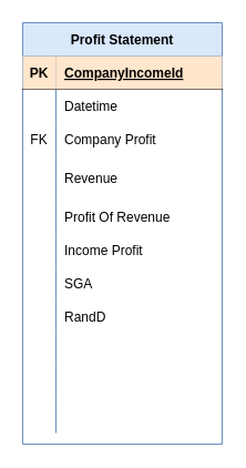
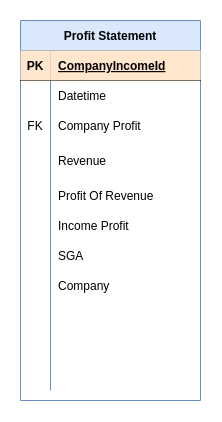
  <mxCell id="0" />
  <mxCell id="1" parent="0" />
  <mxCell id="2" value="Profit Statement" style="shape=table;startSize=30;container=1;collapsible=1;childLayout=tableLayout;fixedRows=1;rowLines=0;fontStyle=1;align=center;resizeLast=1;fillColor=#dae8fc;strokeColor=#6c8ebf;" vertex="1" parent="1"><mxGeometry x="20" y="20" width="180" height="380" as="geometry" /></mxCell>
  <mxCell id="3" value="" style="shape=tableRow;horizontal=0;startSize=0;swimlaneHead=0;swimlaneBody=0;fillColor=none;collapsible=0;dropTarget=0;points=[[0,0.5],[1,0.5]];portConstraint=eastwest;top=0;left=0;right=0;bottom=1;" vertex="1" parent="2"><mxGeometry y="30" width="180" height="30" as="geometry" /></mxCell>
  <mxCell id="4" value="PK" style="shape=partialRectangle;connectable=0;fillColor=#ffe6cc;top=0;left=0;bottom=0;right=0;fontStyle=1;overflow=hidden;strokeColor=#d79b00;" vertex="1" parent="3"><mxGeometry width="30" height="30" as="geometry"><mxRectangle width="30" height="30" as="alternateBounds" /></mxGeometry></mxCell>
  <mxCell id="5" value="CompanyIncomeId" style="shape=partialRectangle;connectable=0;fillColor=#ffe6cc;top=0;left=0;bottom=0;right=0;align=left;spacingLeft=6;fontStyle=5;overflow=hidden;strokeColor=#d79b00;" vertex="1" parent="3"><mxGeometry x="30" width="150" height="30" as="geometry"><mxRectangle width="150" height="30" as="alternateBounds" /></mxGeometry></mxCell>
  <mxCell id="6" value="" style="shape=tableRow;horizontal=0;startSize=0;swimlaneHead=0;swimlaneBody=0;fillColor=none;collapsible=0;dropTarget=0;points=[[0,0.5],[1,0.5]];portConstraint=eastwest;top=0;left=0;right=0;bottom=0;" vertex="1" parent="2"><mxGeometry y="60" width="180" height="30" as="geometry" /></mxCell>
  <mxCell id="7" value="" style="shape=partialRectangle;connectable=0;fillColor=none;top=0;left=0;bottom=0;right=0;editable=1;overflow=hidden;" vertex="1" parent="6"><mxGeometry width="30" height="30" as="geometry"><mxRectangle width="30" height="30" as="alternateBounds" /></mxGeometry></mxCell>
  <mxCell id="8" value="Datetime" style="shape=partialRectangle;connectable=0;fillColor=none;top=0;left=0;bottom=0;right=0;align=left;spacingLeft=6;overflow=hidden;" vertex="1" parent="6"><mxGeometry x="30" width="150" height="30" as="geometry"><mxRectangle width="150" height="30" as="alternateBounds" /></mxGeometry></mxCell>
  <mxCell id="9" value="" style="shape=tableRow;horizontal=0;startSize=0;swimlaneHead=0;swimlaneBody=0;fillColor=none;collapsible=0;dropTarget=0;points=[[0,0.5],[1,0.5]];portConstraint=eastwest;top=0;left=0;right=0;bottom=0;" vertex="1" parent="2"><mxGeometry y="90" width="180" height="30" as="geometry" /></mxCell>
  <mxCell id="10" value="FK" style="shape=partialRectangle;connectable=0;fillColor=none;top=0;left=0;bottom=0;right=0;editable=1;overflow=hidden;" vertex="1" parent="9"><mxGeometry width="30" height="30" as="geometry"><mxRectangle width="30" height="30" as="alternateBounds" /></mxGeometry></mxCell>
  <mxCell id="11" value="Company Profit" style="shape=partialRectangle;connectable=0;fillColor=none;top=0;left=0;bottom=0;right=0;align=left;spacingLeft=6;overflow=hidden;" vertex="1" parent="9"><mxGeometry x="30" width="150" height="30" as="geometry"><mxRectangle width="150" height="30" as="alternateBounds" /></mxGeometry></mxCell>
  <mxCell id="12" value="" style="shape=tableRow;horizontal=0;startSize=0;swimlaneHead=0;swimlaneBody=0;fillColor=none;collapsible=0;dropTarget=0;points=[[0,0.5],[1,0.5]];portConstraint=eastwest;top=0;left=0;right=0;bottom=0;" vertex="1" parent="2"><mxGeometry y="120" width="180" height="40" as="geometry" /></mxCell>
  <mxCell id="13" value="" style="shape=partialRectangle;connectable=0;fillColor=none;top=0;left=0;bottom=0;right=0;editable=1;overflow=hidden;" vertex="1" parent="12"><mxGeometry width="30" height="40" as="geometry"><mxRectangle width="30" height="40" as="alternateBounds" /></mxGeometry></mxCell>
  <mxCell id="14" value="Revenue" style="shape=partialRectangle;connectable=0;fillColor=none;top=0;left=0;bottom=0;right=0;align=left;spacingLeft=6;overflow=hidden;" vertex="1" parent="12"><mxGeometry x="30" width="150" height="40" as="geometry"><mxRectangle width="150" height="40" as="alternateBounds" /></mxGeometry></mxCell>
  <mxCell id="15" value="" style="shape=tableRow;horizontal=0;startSize=0;swimlaneHead=0;swimlaneBody=0;fillColor=none;collapsible=0;dropTarget=0;points=[[0,0.5],[1,0.5]];portConstraint=eastwest;top=0;left=0;right=0;bottom=0;" vertex="1" parent="2"><mxGeometry y="160" width="180" height="30" as="geometry" /></mxCell>
  <mxCell id="16" value="" style="shape=partialRectangle;connectable=0;fillColor=none;top=0;left=0;bottom=0;right=0;editable=1;overflow=hidden;" vertex="1" parent="15"><mxGeometry width="30" height="30" as="geometry"><mxRectangle width="30" height="30" as="alternateBounds" /></mxGeometry></mxCell>
  <mxCell id="17" value="Profit Of Revenue" style="shape=partialRectangle;connectable=0;fillColor=none;top=0;left=0;bottom=0;right=0;align=left;spacingLeft=6;overflow=hidden;" vertex="1" parent="15"><mxGeometry x="30" width="150" height="30" as="geometry"><mxRectangle width="150" height="30" as="alternateBounds" /></mxGeometry></mxCell>
  <mxCell id="18" value="" style="shape=tableRow;horizontal=0;startSize=0;swimlaneHead=0;swimlaneBody=0;fillColor=none;collapsible=0;dropTarget=0;points=[[0,0.5],[1,0.5]];portConstraint=eastwest;top=0;left=0;right=0;bottom=0;" vertex="1" parent="2"><mxGeometry y="190" width="180" height="30" as="geometry" /></mxCell>
  <mxCell id="19" value="" style="shape=partialRectangle;connectable=0;fillColor=none;top=0;left=0;bottom=0;right=0;editable=1;overflow=hidden;" vertex="1" parent="18"><mxGeometry width="30" height="30" as="geometry"><mxRectangle width="30" height="30" as="alternateBounds" /></mxGeometry></mxCell>
  <mxCell id="20" value="Income Profit" style="shape=partialRectangle;connectable=0;fillColor=none;top=0;left=0;bottom=0;right=0;align=left;spacingLeft=6;overflow=hidden;" vertex="1" parent="18"><mxGeometry x="30" width="150" height="30" as="geometry"><mxRectangle width="150" height="30" as="alternateBounds" /></mxGeometry></mxCell>
  <mxCell id="21" value="" style="shape=tableRow;horizontal=0;startSize=0;swimlaneHead=0;swimlaneBody=0;fillColor=none;collapsible=0;dropTarget=0;points=[[0,0.5],[1,0.5]];portConstraint=eastwest;top=0;left=0;right=0;bottom=0;" vertex="1" parent="2"><mxGeometry y="220" width="180" height="30" as="geometry" /></mxCell>
  <mxCell id="22" value="" style="shape=partialRectangle;connectable=0;fillColor=none;top=0;left=0;bottom=0;right=0;editable=1;overflow=hidden;" vertex="1" parent="21"><mxGeometry width="30" height="30" as="geometry"><mxRectangle width="30" height="30" as="alternateBounds" /></mxGeometry></mxCell>
  <mxCell id="23" value="SGA" style="shape=partialRectangle;connectable=0;fillColor=none;top=0;left=0;bottom=0;right=0;align=left;spacingLeft=6;overflow=hidden;" vertex="1" parent="21"><mxGeometry x="30" width="150" height="30" as="geometry"><mxRectangle width="150" height="30" as="alternateBounds" /></mxGeometry></mxCell>
  <mxCell id="24" value="" style="shape=tableRow;horizontal=0;startSize=0;swimlaneHead=0;swimlaneBody=0;fillColor=none;collapsible=0;dropTarget=0;points=[[0,0.5],[1,0.5]];portConstraint=eastwest;top=0;left=0;right=0;bottom=0;" vertex="1" parent="2"><mxGeometry y="250" width="180" height="30" as="geometry" /></mxCell>
  <mxCell id="25" value="" style="shape=partialRectangle;connectable=0;fillColor=none;top=0;left=0;bottom=0;right=0;editable=1;overflow=hidden;" vertex="1" parent="24"><mxGeometry width="30" height="30" as="geometry"><mxRectangle width="30" height="30" as="alternateBounds" /></mxGeometry></mxCell>
- <mxCell id="26" value="RandD" style="shape=partialRectangle;connectable=0;fillColor=none;top=0;left=0;bottom=0;right=0;align=left;spacingLeft=6;overflow=hidden;" vertex="1" parent="24"><mxGeometry x="30" width="150" height="30" as="geometry"><mxRectangle width="150" height="30" as="alternateBounds" /></mxGeometry></mxCell>
+ <mxCell id="26" value="Company" style="shape=partialRectangle;connectable=0;fillColor=none;top=0;left=0;bottom=0;right=0;align=left;spacingLeft=6;overflow=hidden;" vertex="1" parent="24"><mxGeometry x="30" width="150" height="30" as="geometry"><mxRectangle width="150" height="30" as="alternateBounds" /></mxGeometry></mxCell>
  <mxCell id="27" value="" style="shape=tableRow;horizontal=0;startSize=0;swimlaneHead=0;swimlaneBody=0;fillColor=none;collapsible=0;dropTarget=0;points=[[0,0.5],[1,0.5]];portConstraint=eastwest;top=0;left=0;right=0;bottom=0;" vertex="1" parent="2"><mxGeometry y="280" width="180" height="30" as="geometry" /></mxCell>
  <mxCell id="28" value="" style="shape=partialRectangle;connectable=0;fillColor=none;top=0;left=0;bottom=0;right=0;editable=1;overflow=hidden;" vertex="1" parent="27"><mxGeometry width="30" height="30" as="geometry"><mxRectangle width="30" height="30" as="alternateBounds" /></mxGeometry></mxCell>
  <mxCell id="29" value="" style="shape=partialRectangle;connectable=0;fillColor=none;top=0;left=0;bottom=0;right=0;align=left;spacingLeft=6;overflow=hidden;" vertex="1" parent="27"><mxGeometry x="30" width="150" height="30" as="geometry"><mxRectangle width="150" height="30" as="alternateBounds" /></mxGeometry></mxCell>
  <mxCell id="30" value="" style="shape=tableRow;horizontal=0;startSize=0;swimlaneHead=0;swimlaneBody=0;fillColor=none;collapsible=0;dropTarget=0;points=[[0,0.5],[1,0.5]];portConstraint=eastwest;top=0;left=0;right=0;bottom=0;" vertex="1" parent="2"><mxGeometry y="310" width="180" height="30" as="geometry" /></mxCell>
  <mxCell id="31" value="" style="shape=partialRectangle;connectable=0;fillColor=none;top=0;left=0;bottom=0;right=0;editable=1;overflow=hidden;" vertex="1" parent="30"><mxGeometry width="30" height="30" as="geometry"><mxRectangle width="30" height="30" as="alternateBounds" /></mxGeometry></mxCell>
  <mxCell id="32" value="" style="shape=partialRectangle;connectable=0;fillColor=none;top=0;left=0;bottom=0;right=0;align=left;spacingLeft=6;overflow=hidden;" vertex="1" parent="30"><mxGeometry x="30" width="150" height="30" as="geometry"><mxRectangle width="150" height="30" as="alternateBounds" /></mxGeometry></mxCell>
  <mxCell id="33" value="" style="shape=tableRow;horizontal=0;startSize=0;swimlaneHead=0;swimlaneBody=0;fillColor=none;collapsible=0;dropTarget=0;points=[[0,0.5],[1,0.5]];portConstraint=eastwest;top=0;left=0;right=0;bottom=0;" vertex="1" parent="2"><mxGeometry y="340" width="180" height="30" as="geometry" /></mxCell>
  <mxCell id="34" value="" style="shape=partialRectangle;connectable=0;fillColor=none;top=0;left=0;bottom=0;right=0;editable=1;overflow=hidden;" vertex="1" parent="33"><mxGeometry width="30" height="30" as="geometry"><mxRectangle width="30" height="30" as="alternateBounds" /></mxGeometry></mxCell>
  <mxCell id="35" value="" style="shape=partialRectangle;connectable=0;fillColor=none;top=0;left=0;bottom=0;right=0;align=left;spacingLeft=6;overflow=hidden;" vertex="1" parent="33"><mxGeometry x="30" width="150" height="30" as="geometry"><mxRectangle width="150" height="30" as="alternateBounds" /></mxGeometry></mxCell>
